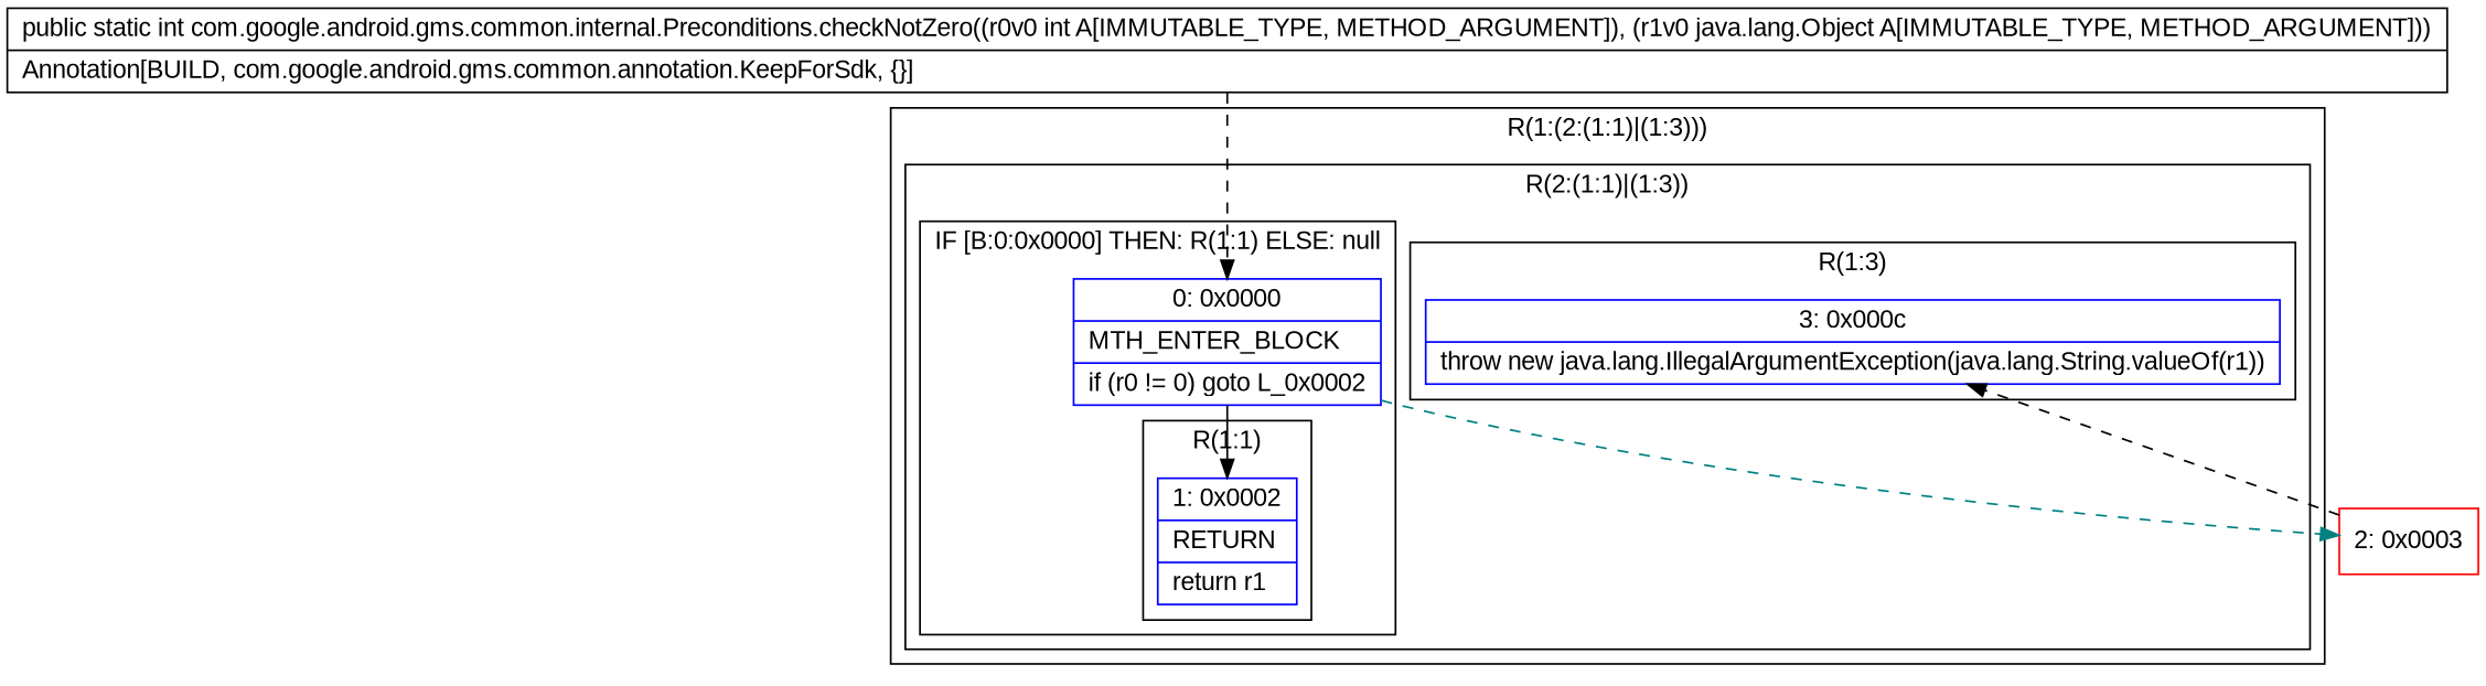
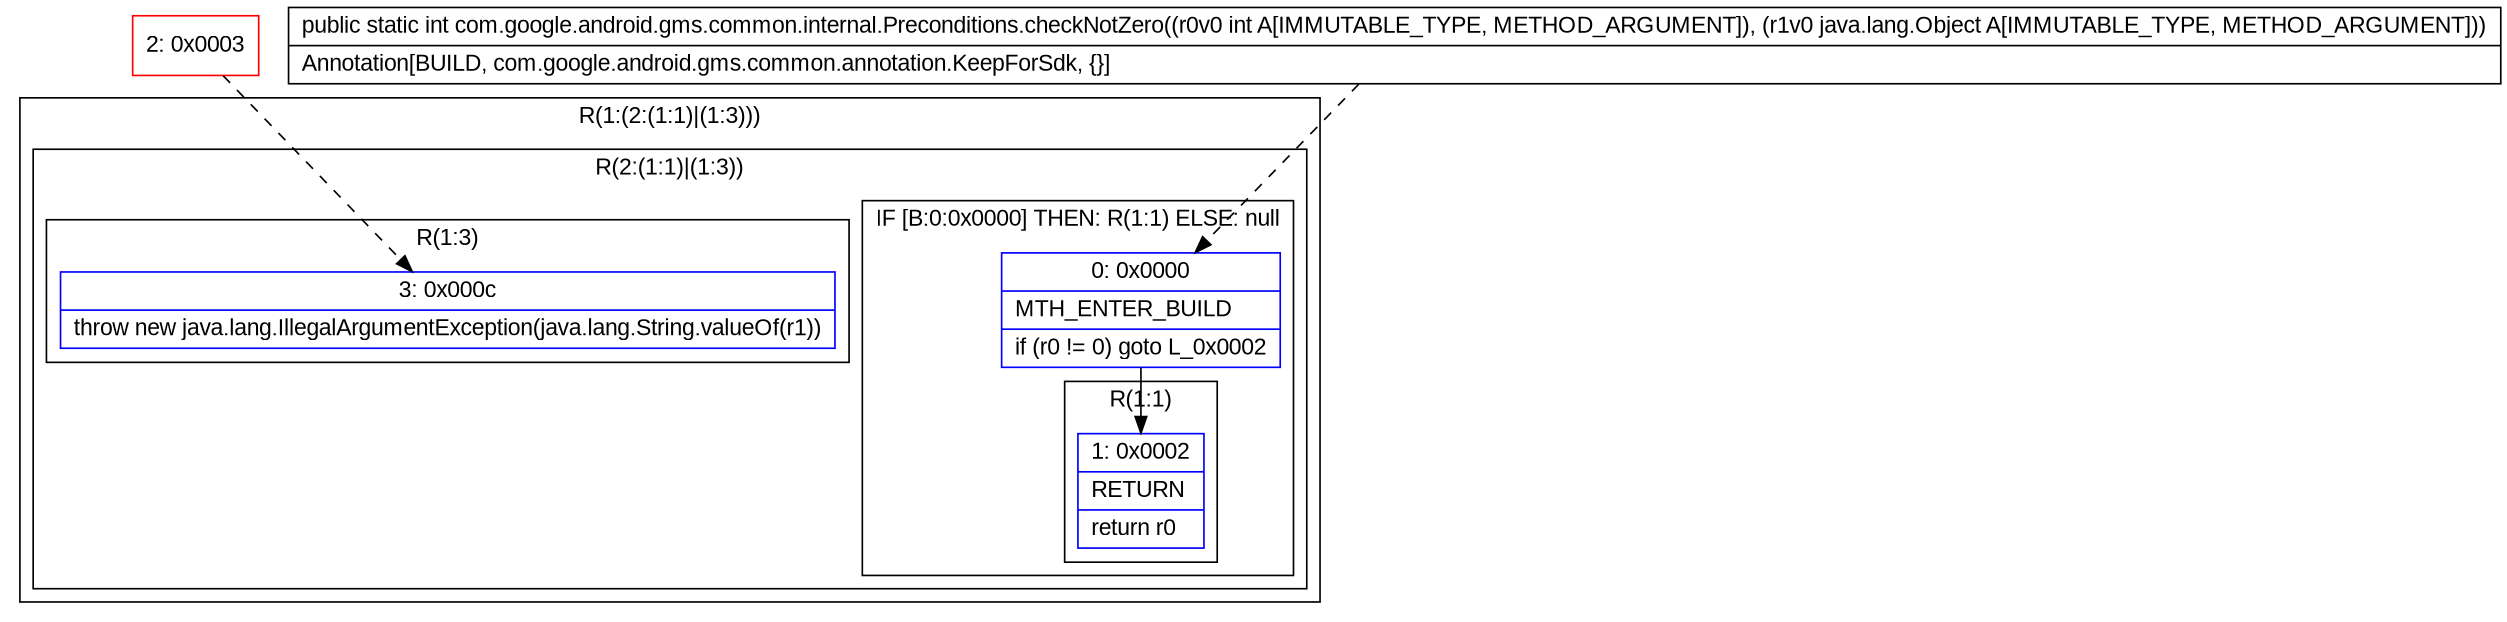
  digraph {
    fontname="Liberation Sans"
    node [color=blue fontname="Liberation Sans" shape=record]
    edge [color=black fontname="Liberation Sans" style=dashed]
-   n1 [label="{1\:\ 0x0002|RETURN\l|return r1\l}"]
-   n2 [label="{0\:\ 0x0000|MTH_ENTER_BLOCK\l|if (r0 != 0) goto L_0x0002\l}"]
+   n1 [label="{1\:\ 0x0002|RETURN\l|return r0\l}"]
+   n2 [label="{0\:\ 0x0000|MTH_ENTER_BUILD\l|if (r0 != 0) goto L_0x0002\l}"]
    n3 [label="{3\:\ 0x000c|throw new java.lang.IllegalArgumentException(java.lang.String.valueOf(r1))\l}"]
    n4 [color=red label="{2\:\ 0x0003}"]
    n5 [label="{public static int com.google.android.gms.common.internal.Preconditions.checkNotZero((r0v0 int A[IMMUTABLE_TYPE, METHOD_ARGUMENT]), (r1v0 java.lang.Object A[IMMUTABLE_TYPE, METHOD_ARGUMENT]))  | Annotation[BUILD, com.google.android.gms.common.annotation.KeepForSdk, \{\}]\l}" color=""]
    subgraph cluster_1 {
      label="R(1:(2:(1:1)|(1:3)))"
      subgraph cluster_2 {
        label="R(2:(1:1)|(1:3))"
        subgraph cluster_3 {
          label="IF [B:0:0x0000] THEN: R(1:1) ELSE: null"
          n2
          subgraph cluster_4 {
            label="R(1:1)"
            n1
          }
        }
        subgraph cluster_5 {
          label="R(1:3)"
          n3
        }
      }
    }
    n2 -> n1 [style=solid]
-   n2 -> n4 [color=teal]
    n4 -> n3
    n5 -> n2
  }
